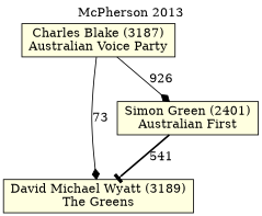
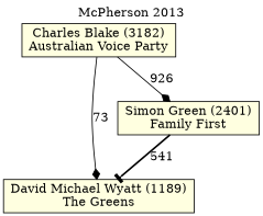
  digraph {
    label="McPherson 2013"
    labelloc=t
    mclimit=10
    node [fillcolor=lightyellow shape=box style=filled]
    edge [arrowhead=diamond style=solid]
-   n1 [label="Charles Blake (3187)\nAustralian Voice Party"]
-   n2 [label="David Michael Wyatt (3189)\nThe Greens"]
-   n3 [label="Simon Green (2401)\nAustralian First"]
+   n1 [label="Charles Blake (3182)\nAustralian Voice Party"]
+   n2 [label="David Michael Wyatt (1189)\nThe Greens"]
+   n3 [label="Simon Green (2401)\nFamily First"]
    n1 -> n2 [label=73]
    n1 -> n3 [label=926]
    n3 -> n2 [arrowhead=tee label=541 style=bold]
  }
